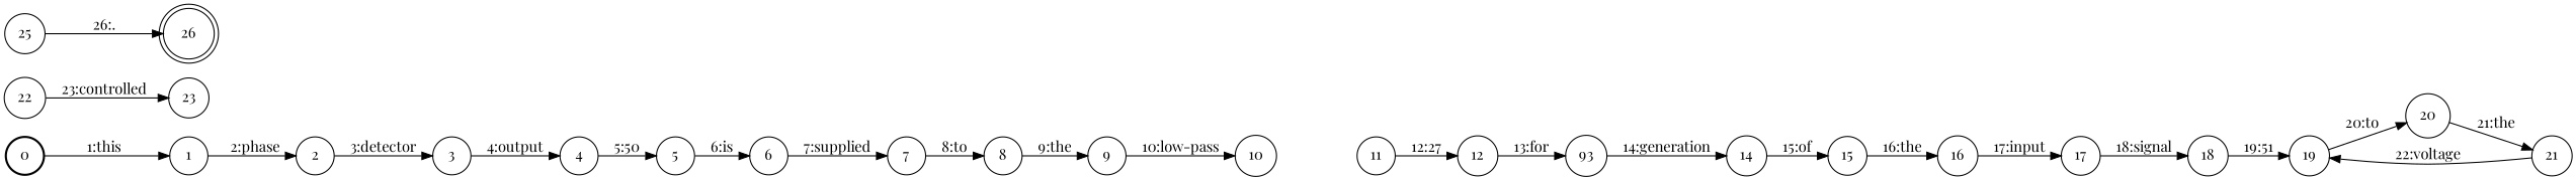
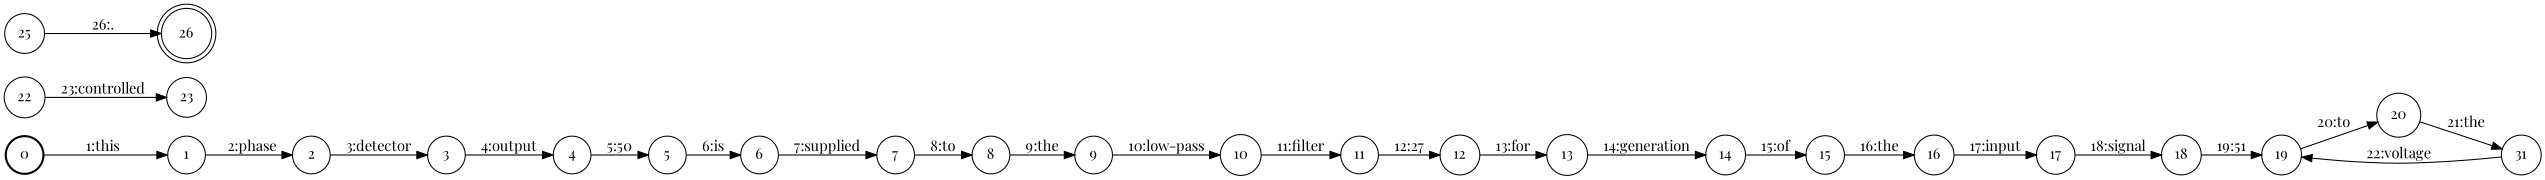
  digraph {
    fontname="Playfair Display"
    nodesep=0.25
    rankdir=LR
    ranksep=0.4
    node [fontname="Playfair Display" fontsize=14 shape=circle style=solid]
    edge [fontname="Playfair Display" fontsize=14]
    n1 [label=0 style=bold]
    n2 [label=1]
    n3 [label=2]
    n4 [label=3]
    n5 [label=4]
    n6 [label=5]
    n7 [label=6]
    n8 [label=7]
    n9 [label=8]
    n10 [label=9]
    n11 [label=10]
    n12 [label=11]
    n13 [label=12]
-   n14 [label=93]
+   n14 [label=13]
    n15 [label=14]
    n16 [label=15]
    n17 [label=16]
    n18 [label=17]
    n19 [label=18]
    n20 [label=19]
    n21 [label=20]
-   n22 [label=21]
+   n22 [label=31]
    n23 [label=22]
    n24 [label=23]
    n25 [label=25]
    n26 [label=26 shape=doublecircle]
    n1 -> n2 [label="1:this"]
    n2 -> n3 [label="2:phase"]
    n3 -> n4 [label="3:detector"]
    n4 -> n5 [label="4:output"]
    n5 -> n6 [label="5:50"]
    n6 -> n7 [label="6:is"]
    n7 -> n8 [label="7:supplied"]
    n8 -> n9 [label="8:to"]
    n9 -> n10 [label="9:the"]
    n10 -> n11 [label="10:low-pass"]
+   n11 -> n12 [label="11:filter"]
    n12 -> n13 [label="12:27"]
    n13 -> n14 [label="13:for"]
    n14 -> n15 [label="14:generation"]
    n15 -> n16 [label="15:of"]
    n16 -> n17 [label="16:the"]
    n17 -> n18 [label="17:input"]
    n18 -> n19 [label="18:signal"]
    n19 -> n20 [label="19:51"]
    n20 -> n21 [label="20:to"]
    n21 -> n22 [label="21:the"]
    n22 -> n20 [label="22:voltage"]
    n23 -> n24 [label="23:controlled"]
    n25 -> n26 [label="26:."]
  }
